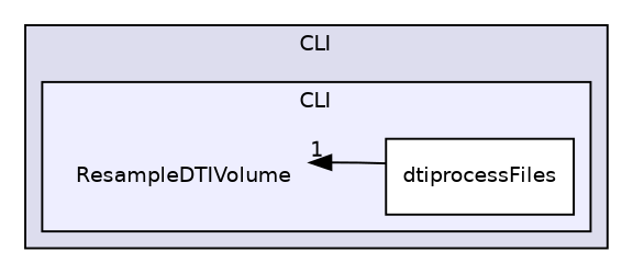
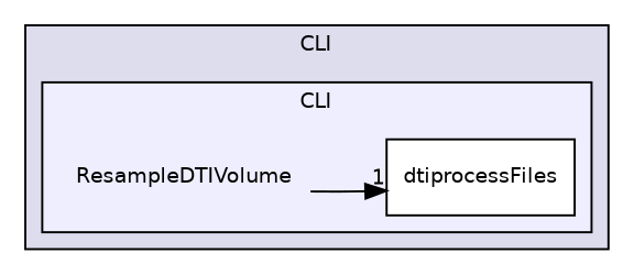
  digraph {
    compound=true
    rankdir=LR
    node [fontname=Helvetica fontsize=10]
    n1 [label=ResampleDTIVolume shape=plaintext]
    n2 [color=black fillcolor=white label=dtiprocessFiles shape=box style=filled]
    subgraph cluster_1 {
      bgcolor="#ddddee"
      fontname=Helvetica
      fontsize=10
      label=CLI
      pencolor=black
      subgraph cluster_2 {
        bgcolor="#eeeeff"
        fontname=Helvetica
        fontsize=10
        pencolor=black
        n1
        n2
      }
    }
-   n2 -> n1 [headlabel=1 labeldistance=1.5 labelfontname=Helvetica labelfontsize=10]
+   n1 -> n2 [headlabel=1 labeldistance=1.5 labelfontname=Helvetica labelfontsize=10]
  }
